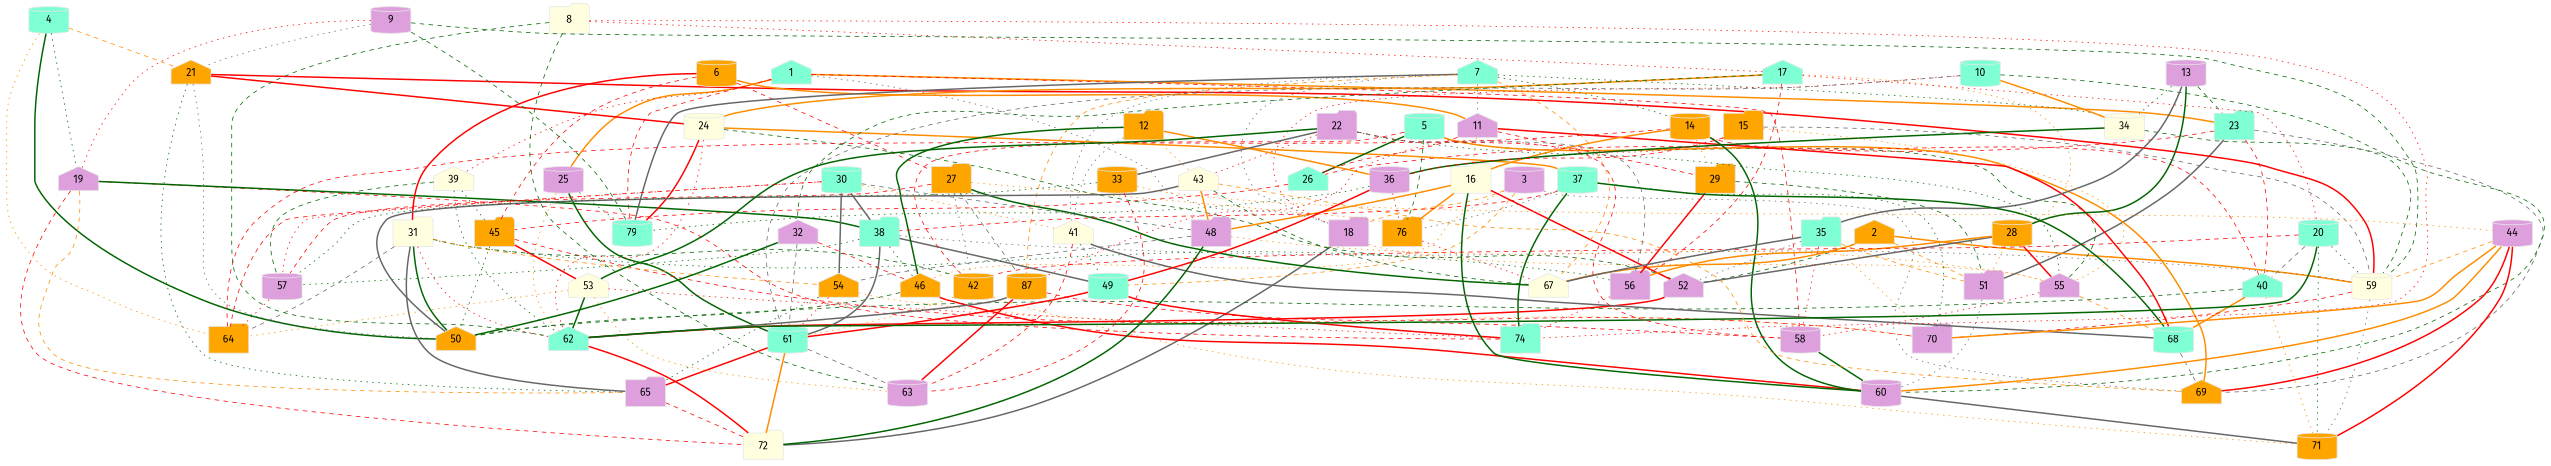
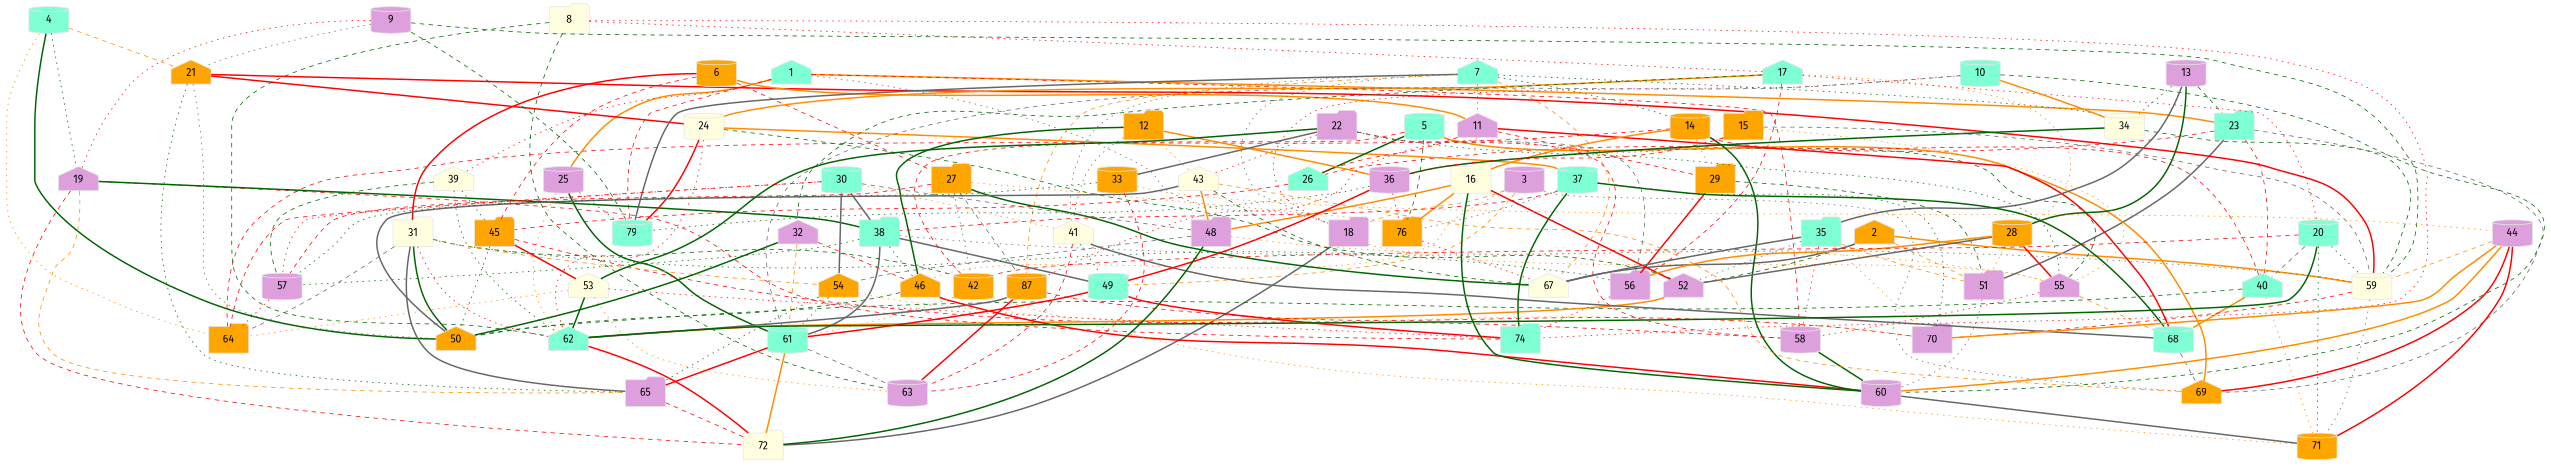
  graph {
    fontname="Fira Sans"
    node [color=gray90 fillcolor=plum fontname="Fira Sans" shape=cylinder style=filled]
    edge [color=red fontname="Fira Sans" style=dotted weight=1.0]
    1 [fillcolor=aquamarine shape=house]
    18 [shape=folder]
    23 [fillcolor=aquamarine shape=folder]
    25
    39 [fillcolor=lightyellow shape=house]
    58
    n7 [fillcolor=aquamarine label=79]
    55 [shape=house]
    72 [fillcolor=lightyellow shape=folder]
    51 [shape=folder]
    69 [fillcolor=orange shape=house]
    26 [fillcolor=aquamarine shape=house]
    40 [fillcolor=aquamarine shape=house]
    62 [fillcolor=aquamarine shape=house]
    61 [fillcolor=aquamarine]
    45 [fillcolor=orange shape=folder]
    57
    60
    2 [fillcolor=orange shape=house]
    52 [shape=house]
    59 [fillcolor=lightyellow]
    67 [fillcolor=lightyellow shape=house]
    71 [fillcolor=orange]
    70 [shape=folder]
    3
    46 [fillcolor=orange shape=house]
    49 [fillcolor=aquamarine]
    50 [fillcolor=orange shape=house]
    74 [fillcolor=aquamarine shape=folder]
    4 [fillcolor=aquamarine]
    19 [shape=house]
    21 [fillcolor=orange shape=house]
    64 [fillcolor=orange shape=folder]
    38 [fillcolor=aquamarine shape=folder]
    65 [shape=folder]
    24 [fillcolor=lightyellow]
    5 [fillcolor=aquamarine]
    42 [fillcolor=orange]
    n39 [fillcolor=orange label=76 shape=folder]
    68 [fillcolor=aquamarine]
    6 [fillcolor=orange]
    11 [shape=house]
    27 [fillcolor=orange shape=folder]
    31 [fillcolor=lightyellow shape=folder]
    16 [fillcolor=lightyellow shape=folder]
    29 [fillcolor=orange shape=folder]
    n47 [fillcolor=orange label=87]
    56 [shape=folder]
    54 [fillcolor=orange shape=house]
    53 [fillcolor=lightyellow shape=house]
    7 [fillcolor=aquamarine shape=house]
    14 [fillcolor=orange]
    34 [fillcolor=lightyellow]
    41 [fillcolor=lightyellow shape=house]
    36
    63
    8 [fillcolor=lightyellow shape=folder]
    17 [fillcolor=aquamarine shape=house]
    28 [fillcolor=orange]
    20 [fillcolor=aquamarine]
    32 [shape=house]
    9
    10 [fillcolor=aquamarine]
    48 [shape=folder]
    12 [fillcolor=orange shape=folder]
    43 [fillcolor=lightyellow shape=house]
    13
    35 [fillcolor=aquamarine shape=folder]
    15 [fillcolor=orange shape=folder]
    37 [fillcolor=aquamarine]
    22 [shape=folder]
    33 [fillcolor=orange]
    44
    30 [fillcolor=aquamarine]
    1 -- 18 [color=gray40]
    1 -- 23 [color=darkorange style=bold]
    1 -- 25 [color=darkorange style=bold]
    1 -- 39
    1 -- 58 [style=dashed]
    1 -- n7 [style=dashed]
    18 -- 55 [color=darkorange]
    18 -- 72 [color=gray40 style=bold]
    23 -- 51 [color=gray40 style=bold]
    23 -- 69 [color=gray40 style=dashed]
    23 -- 26 [style=dashed]
    23 -- 40 [style=dashed]
    25 -- n7 [color=darkgreen]
    25 -- 62 [color=darkorange]
    25 -- 61 [color=darkgreen style=bold]
    39 -- 62 [color=darkgreen]
    39 -- 45 [color=darkgreen]
    39 -- 57 [color=darkgreen style=dashed]
    58 -- 60 [color=darkgreen style=bold]
    55 -- 58
    55 -- 68 [color=darkorange style=dashed]
    51 -- 60 [color=gray40]
    26 -- 45 [style=dashed]
    40 -- 71 [color=darkorange]
    40 -- 50 [color=darkgreen style=dashed]
    40 -- 68 [color=darkorange style=bold]
    62 -- 72 [style=bold]
    61 -- 72 [color=darkorange style=bold]
    61 -- 65 [style=bold]
    61 -- 63 [color=gray40 style=dashed]
    45 -- 58 [style=dashed]
    45 -- 50 [color=darkgreen]
    45 -- 53 [style=bold]
    57 -- 64
    60 -- 71 [color=gray40 style=bold]
    2 -- 51 [color=darkorange style=dashed]
    2 -- 52 [color=darkgreen style=dashed]
    2 -- 59 [color=darkorange style=bold]
-   2 -- 67 [color=darkorange style=bold]
-   52 -- 62 [style=bold]
+   2 -- 67 [color=gray40 style=bold]
+   52 -- 62 [color=darkorange style=bold]
    59 -- 71 [color=gray40]
    59 -- 70 [style=dashed]
    3 -- 18 [color=darkorange style=dashed]
    3 -- 69 [color=gray40]
    3 -- 46 [color=darkorange]
    3 -- 49 [color=darkorange style=dashed]
    46 -- 60 [style=bold]
    46 -- 50 [color=darkgreen style=dashed]
    49 -- 61 [style=bold]
    49 -- 74 [style=bold]
    4 -- 50 [color=darkgreen style=bold]
    4 -- 19 [color=darkgreen]
    4 -- 21 [color=darkorange style=dashed]
    4 -- 64 [color=darkorange]
    19 -- 72 [style=dashed]
    19 -- 74 [style=dashed]
    19 -- 38 [color=darkgreen style=bold]
    19 -- 65 [color=darkorange style=dashed]
    21 -- 59 [style=bold]
    21 -- 50 [color=gray40]
    21 -- 65 [color=darkgreen]
    21 -- 24 [style=bold]
    38 -- 61 [color=gray40 style=bold]
    38 -- 57 [color=darkgreen]
    38 -- 59 [color=gray40]
    38 -- 46 [color=darkgreen]
    38 -- 49 [color=gray40 style=bold]
    65 -- 72 [style=dashed]
    24 -- n7 [style=bold]
    24 -- 62
    24 -- 52 [color=darkgreen style=dashed]
    24 -- 37 [color=darkorange style=bold]
    5 -- 55 [color=darkgreen style=dashed]
    5 -- 69 [color=darkorange style=bold]
    5 -- 26 [color=darkgreen style=bold]
    5 -- 42 [style=dashed]
    5 -- n39 [color=darkgreen style=dashed]
    42 -- 61 [color=darkorange]
    42 -- 71 [color=darkorange]
    n39 -- 67
    68 -- 69 [color=gray40 style=dashed]
    6 -- 45 [style=dashed]
    6 -- 11 [color=darkorange style=bold]
    6 -- 27 [style=dashed]
    6 -- 31 [style=bold]
    11 -- 26 [style=dashed]
    11 -- 68 [style=bold]
    11 -- 16 [color=darkorange]
    11 -- 29 [style=dashed]
    27 -- 57 [style=dashed]
    27 -- 67 [color=darkgreen style=bold]
    27 -- 42 [color=gray40]
    27 -- n39 [color=darkorange]
    27 -- n47 [color=gray40 style=dashed]
    31 -- 62
    31 -- 50 [color=darkgreen style=bold]
    31 -- 64 [color=gray40 style=dashed]
    31 -- 65 [color=gray40 style=bold]
    31 -- 42 [color=darkgreen style=dashed]
    31 -- 56 [color=darkgreen]
    31 -- 54 [color=darkorange style=dashed]
    16 -- 60 [color=darkgreen style=bold]
    16 -- 52 [style=bold]
    16 -- n39 [color=darkorange style=bold]
    16 -- 48 [color=darkorange style=bold]
    29 -- 51 [color=darkgreen style=dashed]
    29 -- 56 [style=bold]
    n47 -- 62 [color=gray40 style=bold]
    n47 -- 70 [style=dashed]
    n47 -- 63 [style=bold]
    56 -- 74
    54 -- 61
    54 -- 70 [color=darkorange]
    54 -- 65 [color=darkgreen]
    53 -- 62 [color=darkgreen style=bold]
    53 -- 74
    53 -- 64 [color=darkorange]
    53 -- 63 [color=darkorange]
    7 -- 18 [color=gray40]
    7 -- n7 [color=gray40 style=bold]
    7 -- 67 [color=darkorange style=dashed]
    7 -- 11 [color=gray40]
    7 -- n47 [color=darkorange style=dashed]
    7 -- 14 [color=darkgreen]
    7 -- 34 [color=darkgreen weight=2.0]
    7 -- 41 [color=gray40]
    14 -- 40 [style=dashed]
    14 -- 60 [color=darkgreen style=bold]
    14 -- 64 [style=dashed]
    14 -- 16 [color=darkorange style=bold]
    14 -- 29 [color=darkorange]
    34 -- 59 [color=darkgreen style=dashed]
    34 -- 36 [color=darkgreen style=bold]
    41 -- 49 [color=darkgreen]
    41 -- 68 [color=gray40 style=bold]
    41 -- 63 [style=dashed]
    36 -- n7 [color=darkgreen]
    36 -- 49 [style=bold]
    36 -- n39
    8 -- 62 [color=darkgreen style=dashed]
    8 -- 74
    8 -- 63 [color=darkgreen style=dashed]
    8 -- 17
    17 -- 24 [color=darkorange style=bold]
    17 -- 56 [style=dashed]
    17 -- 28 [color=darkorange]
    17 -- 20
    17 -- 32 [color=darkgreen style=dashed]
    28 -- 55 [style=bold]
    28 -- 51 [color=darkorange]
    28 -- 52 [color=gray40 style=bold]
    28 -- 56 [color=darkorange style=bold]
    20 -- 40 [color=gray40 style=dashed]
    20 -- 62 [color=darkgreen style=bold]
    20 -- 59 [color=darkgreen]
    20 -- 71 [color=darkgreen]
    20 -- 42 [style=dashed]
-   32 -- 61 [color=gray40 style=dashed]
+   32 -- 61 [color=darkorange style=dashed]
    32 -- 46 [style=dashed]
    32 -- 50 [color=darkgreen style=bold]
    9 -- n7 [color=darkgreen style=dashed]
    9 -- 59 [color=darkgreen style=dashed]
    9 -- 19
    9 -- 21 [color=gray40]
    10 -- 18
    10 -- 61 [color=gray40 style=dashed]
    10 -- 60 [color=darkgreen style=dashed]
    10 -- 34 [color=darkorange style=bold]
    48 -- 55 [color=darkorange]
    48 -- 72 [color=darkgreen style=bold]
    48 -- 54 [color=gray40 style=dashed]
    12 -- 46 [color=darkgreen style=bold]
    12 -- 41 [color=gray40]
    12 -- 36 [color=darkorange style=bold]
    12 -- 43 [color=darkorange]
    43 -- 69 [color=darkorange style=dashed]
    43 -- 67 [color=darkgreen style=dashed]
    43 -- 50 [color=gray40 style=bold]
    43 -- 48 [color=darkorange style=bold]
    13 -- 23 [color=darkgreen style=dashed]
    13 -- 34 [color=darkgreen]
    13 -- 28 [color=darkgreen style=bold]
    13 -- 35 [color=gray40 style=bold]
    35 -- 58
    35 -- 51 [color=darkorange style=dashed]
    35 -- 52 [color=gray40]
    35 -- 67 [color=gray40 style=bold]
    35 -- 70 [color=darkorange]
    15 -- 55 [color=darkorange]
    15 -- 59 [color=gray40 style=dashed]
    15 -- n47
    15 -- 36 [style=dashed]
    37 -- 70 [color=darkgreen]
    37 -- 74 [color=darkgreen style=bold]
    37 -- 38 [style=dashed]
    37 -- n39 [color=gray40]
    37 -- 68 [color=darkgreen style=bold]
    22 -- 58 [style=dashed]
    22 -- 55 [color=darkgreen]
    22 -- 56 [color=gray40 style=dashed]
    22 -- 53 [color=darkgreen style=bold]
    22 -- 43
    22 -- 33 [color=gray40 style=bold]
    33 -- 57 [color=darkgreen]
    33 -- 63 [style=dashed]
    33 -- 44 [color=darkorange]
    44 -- 69 [style=bold]
    44 -- 60 [color=darkorange style=bold]
    44 -- 59 [color=darkorange style=dashed]
    44 -- 71 [style=bold]
    44 -- 70 [color=darkorange style=bold]
    30 -- 57
    30 -- 64 [style=dashed]
    30 -- 38 [color=gray40 style=bold]
    30 -- 54 [color=gray40 style=bold]
    30 -- 41 [color=darkorange]
    30 -- 48 [color=gray40 style=dashed]
  }
